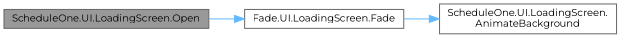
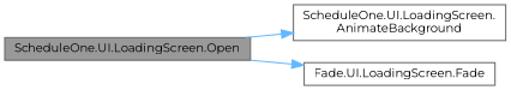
  digraph {
    fontname=Montserrat
    rankdir=LR
    node [color=grey40 fillcolor=white fontname=Montserrat fontsize=10 shape=box style=filled]
    edge [color=steelblue1 fontname=Montserrat fontsize=10 labelfontname=Helvetica labelfontsize=10 style=solid]
    n1 [color=gray40 fillcolor=grey60 fontcolor=black height=0.2 label="ScheduleOne.UI.LoadingScreen.Open" width=0.4]
    n2 [height=0.2 label="ScheduleOne.UI.LoadingScreen.\lAnimateBackground" width=0.4]
    n3 [height=0.2 label="Fade.UI.LoadingScreen.Fade" width=0.4]
-   n3 -> n2
+   n1 -> n2
    n1 -> n3
  }
